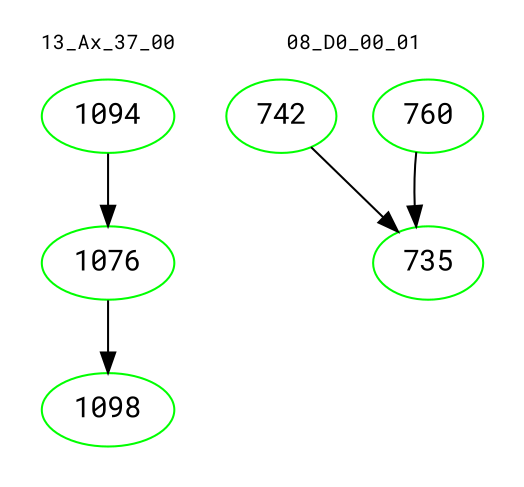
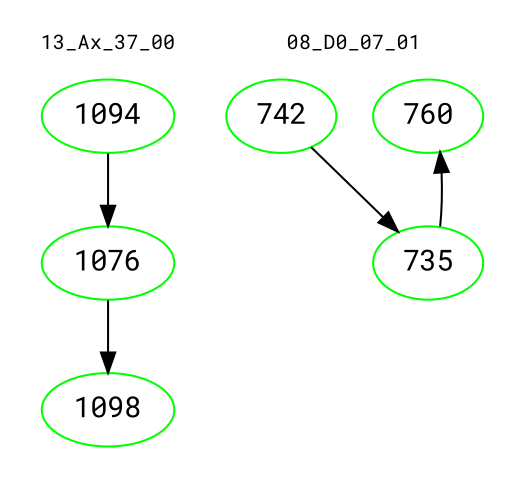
  digraph {
    fontname="Roboto Mono"
    node [color=green fontname="Roboto Mono"]
    edge [color=black fontname="Roboto Mono"]
    n1 [label=1094]
    n2 [label=1076]
    n3 [label=1098]
    n4 [label=760]
    n5 [label=735]
    n6 [label=742]
    subgraph cluster_1 {
      color=white
      fontsize=10
      label="13_Ax_37_00"
      n1
      n2
      n3
    }
    subgraph cluster_2 {
      color=white
      fontsize=10
-     label="08_D0_00_01"
+     label="08_D0_07_01"
      n4
      n5
      n6
    }
    n1 -> n2
    n2 -> n3
-   n4 -> n5
+   n5 -> n4
    n6 -> n5
  }
